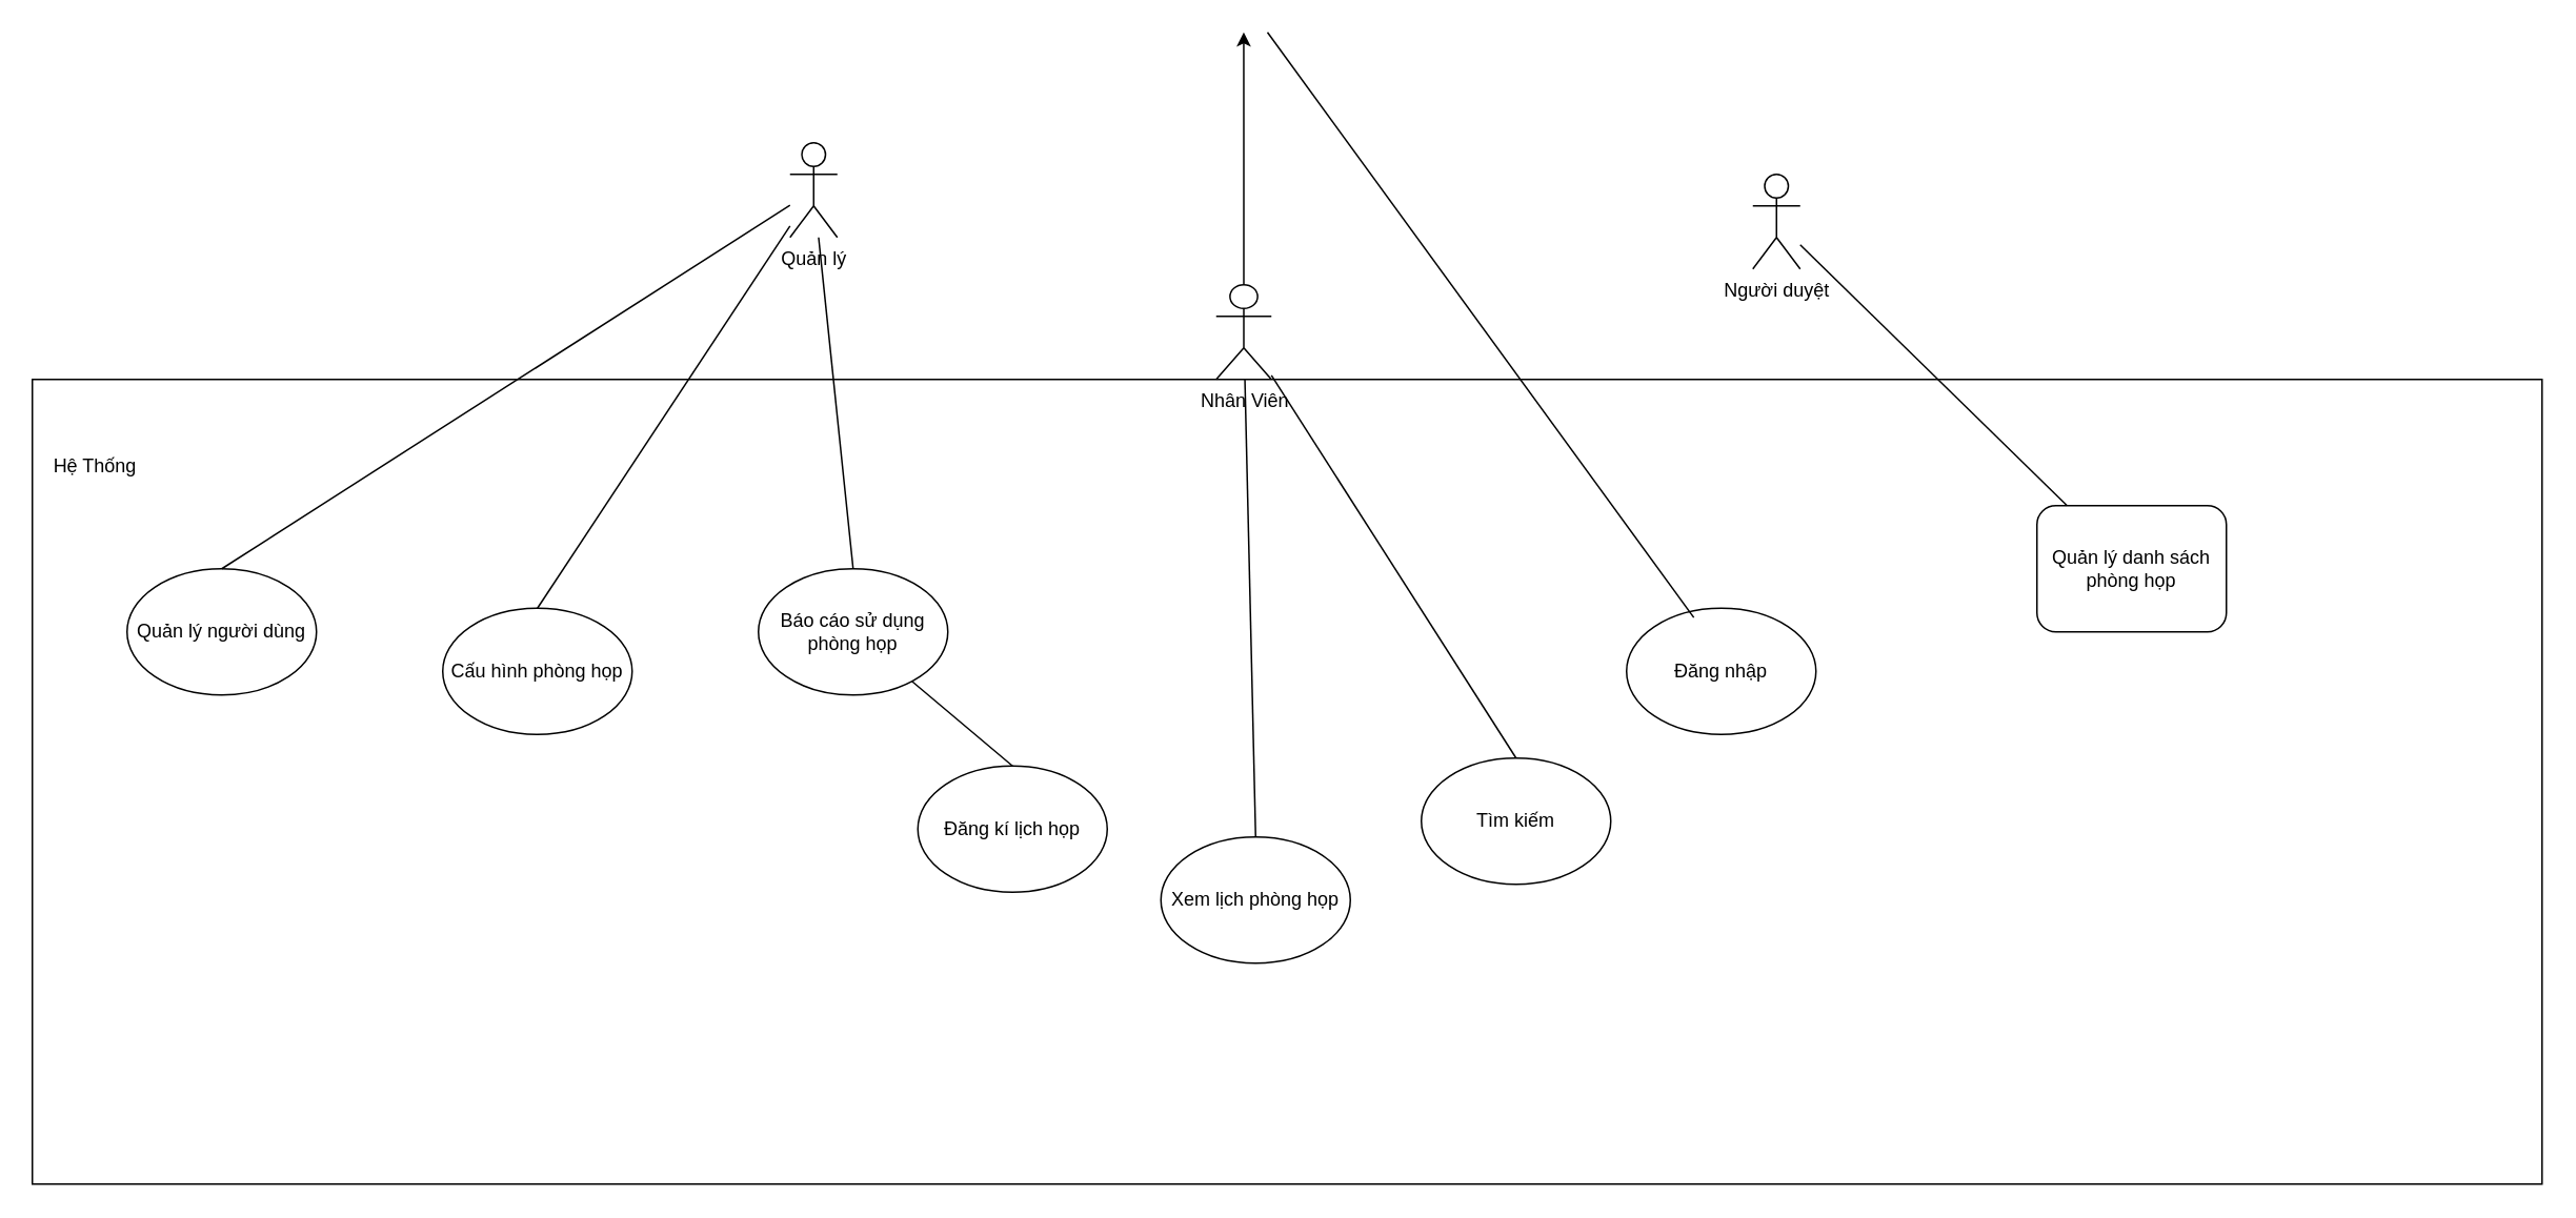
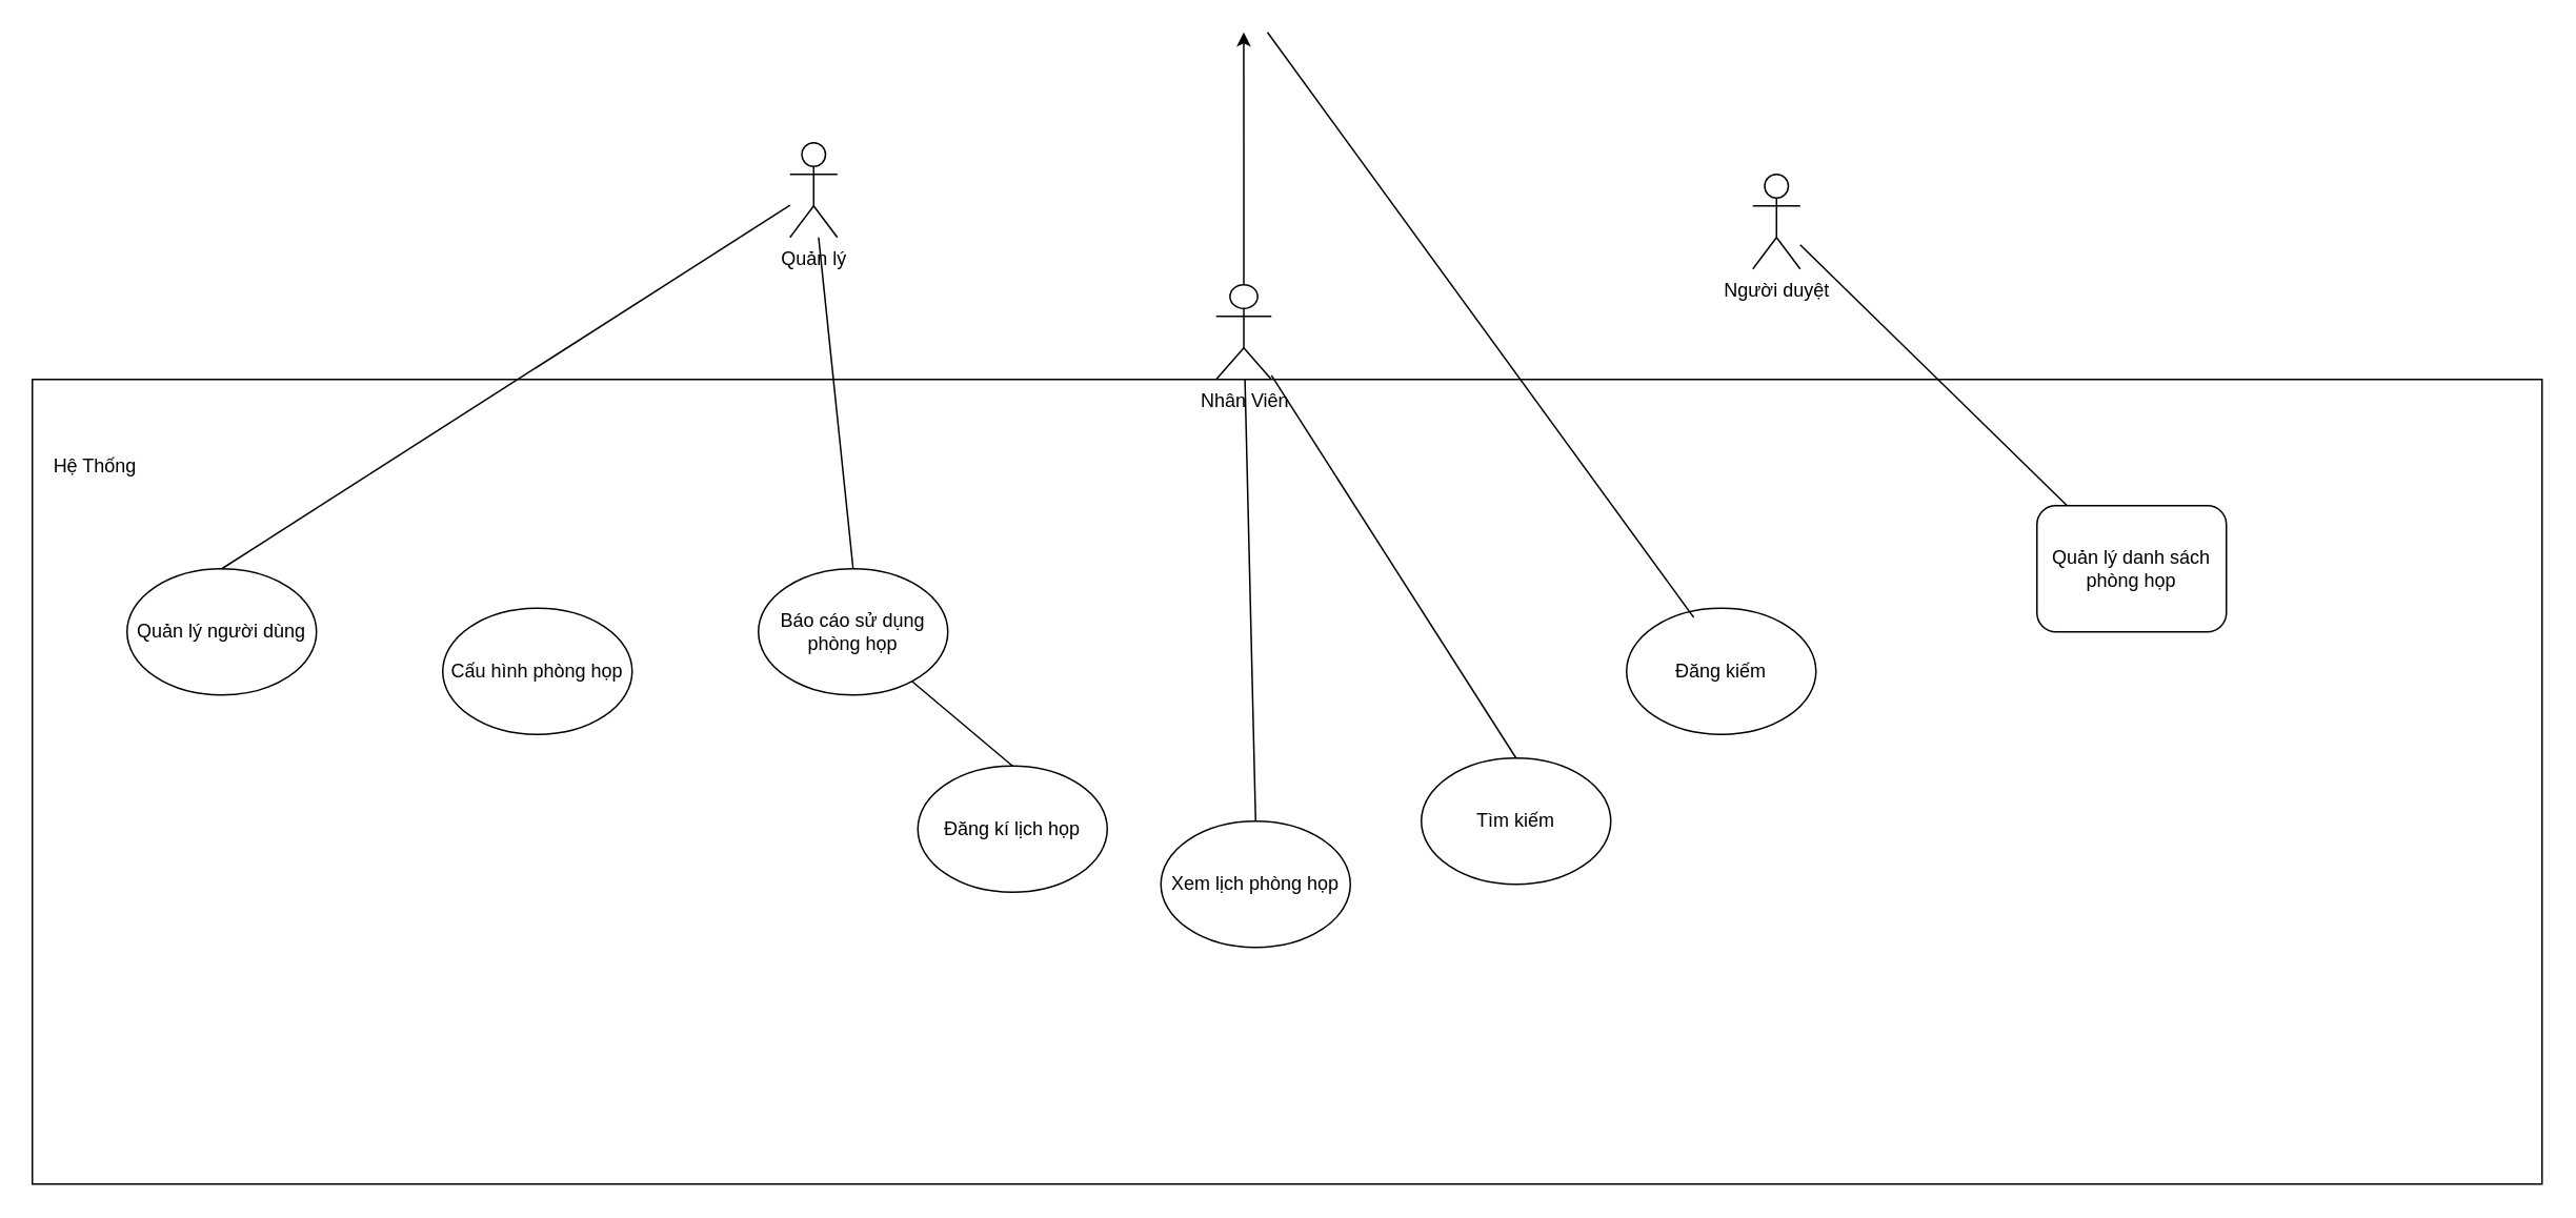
  <mxCell id="0" />
  <mxCell id="1" parent="0" />
  <mxCell id="2" value="" style="rounded=0;whiteSpace=wrap;html=1;" vertex="1" parent="1"><mxGeometry x="20" y="240" width="1590" height="510" as="geometry" /></mxCell>
  <mxCell id="3" value="Quản lý" style="shape=umlActor;verticalLabelPosition=bottom;verticalAlign=top;html=1;outlineConnect=0;" parent="1" vertex="1"><mxGeometry x="500" y="90" width="30" height="60" as="geometry" /></mxCell>
  <mxCell id="4" value="Người duyệt" style="shape=umlActor;verticalLabelPosition=bottom;verticalAlign=top;html=1;outlineConnect=0;" parent="1" vertex="1"><mxGeometry x="1110" y="110" width="30" height="60" as="geometry" /></mxCell>
  <mxCell id="5" style="edgeStyle=orthogonalEdgeStyle;rounded=0;orthogonalLoop=1;jettySize=auto;html=1;" parent="1" source="6" edge="1"><mxGeometry relative="1" as="geometry"><mxPoint x="787.462" y="20" as="targetPoint" /><Array as="points"><mxPoint x="788" y="100" /></Array></mxGeometry></mxCell>
  <mxCell id="6" value="Nhân Viên" style="shape=umlActor;verticalLabelPosition=bottom;verticalAlign=top;html=1;outlineConnect=0;" parent="1" vertex="1"><mxGeometry x="770" y="180" width="35" height="60" as="geometry" /></mxCell>
  <mxCell id="7" value="Quản lý danh sách phòng họp" style="whiteSpace=wrap;html=1;rounded=1;" parent="1" vertex="1"><mxGeometry x="1290" y="320" width="120" height="80" as="geometry" /></mxCell>
  <mxCell id="8" value="Đăng kí lịch họp" style="ellipse;whiteSpace=wrap;html=1;" parent="1" vertex="1"><mxGeometry x="581" y="485" width="120" height="80" as="geometry" /></mxCell>
  <mxCell id="9" value="Cấu hình phòng họp" style="ellipse;whiteSpace=wrap;html=1;" parent="1" vertex="1"><mxGeometry x="280" y="385" width="120" height="80" as="geometry" /></mxCell>
  <mxCell id="10" value="Báo cáo sử dụng phòng họp" style="ellipse;whiteSpace=wrap;html=1;" parent="1" vertex="1"><mxGeometry x="480" y="360" width="120" height="80" as="geometry" /></mxCell>
- <mxCell id="11" value="Xem lịch phòng họp" style="ellipse;whiteSpace=wrap;html=1;" parent="1" vertex="1"><mxGeometry x="735" y="530" width="120" height="80" as="geometry" /></mxCell>
+ <mxCell id="11" value="Xem lịch phòng họp" style="ellipse;whiteSpace=wrap;html=1;" parent="1" vertex="1"><mxGeometry x="735" y="520" width="120" height="80" as="geometry" /></mxCell>
  <mxCell id="12" value="Tìm kiếm" style="ellipse;whiteSpace=wrap;html=1;" parent="1" vertex="1"><mxGeometry x="900" y="480" width="120" height="80" as="geometry" /></mxCell>
- <mxCell id="13" value="Đăng nhập" style="ellipse;whiteSpace=wrap;html=1;" parent="1" vertex="1"><mxGeometry x="1030" y="385" width="120" height="80" as="geometry" /></mxCell>
+ <mxCell id="13" value="Đăng kiếm" style="ellipse;whiteSpace=wrap;html=1;" parent="1" vertex="1"><mxGeometry x="1030" y="385" width="120" height="80" as="geometry" /></mxCell>
  <mxCell id="14" value="Quản lý người dùng" style="ellipse;whiteSpace=wrap;html=1;" parent="1" vertex="1"><mxGeometry x="80" y="360" width="120" height="80" as="geometry" /></mxCell>
  <mxCell id="15" value="" style="endArrow=none;html=1;rounded=0;exitX=0.5;exitY=0;exitDx=0;exitDy=0;" edge="1" parent="1" source="14" target="3"><mxGeometry width="50" height="50" relative="1" as="geometry"><mxPoint x="660" y="175" as="sourcePoint" /><mxPoint x="710" y="125" as="targetPoint" /></mxGeometry></mxCell>
- <mxCell id="16" value="" style="endArrow=none;html=1;rounded=0;exitX=0.5;exitY=0;exitDx=0;exitDy=0;" edge="1" parent="1" source="9" target="3"><mxGeometry width="50" height="50" relative="1" as="geometry"><mxPoint x="670" y="200" as="sourcePoint" /><mxPoint x="720" y="150" as="targetPoint" /></mxGeometry></mxCell>
  <mxCell id="17" value="" style="endArrow=none;html=1;rounded=0;entryX=0.5;entryY=0;entryDx=0;entryDy=0;" edge="1" parent="1" source="3" target="10"><mxGeometry width="50" height="50" relative="1" as="geometry"><mxPoint x="720" y="130" as="sourcePoint" /><mxPoint x="770" y="80" as="targetPoint" /></mxGeometry></mxCell>
  <mxCell id="18" value="" style="endArrow=none;html=1;rounded=0;exitX=0.5;exitY=0;exitDx=0;exitDy=0;" edge="1" parent="1" source="8" target="10"><mxGeometry width="50" height="50" relative="1" as="geometry"><mxPoint x="910" y="425" as="sourcePoint" /><mxPoint x="960" y="375" as="targetPoint" /></mxGeometry></mxCell>
  <mxCell id="19" value="" style="endArrow=none;html=1;rounded=0;exitX=0.5;exitY=0;exitDx=0;exitDy=0;" edge="1" parent="1" source="11" target="6"><mxGeometry width="50" height="50" relative="1" as="geometry"><mxPoint x="920" y="440" as="sourcePoint" /><mxPoint x="970" y="390" as="targetPoint" /></mxGeometry></mxCell>
  <mxCell id="20" value="" style="endArrow=none;html=1;rounded=0;exitX=0.5;exitY=0;exitDx=0;exitDy=0;" edge="1" parent="1" source="12" target="6"><mxGeometry width="50" height="50" relative="1" as="geometry"><mxPoint x="1080" y="490" as="sourcePoint" /><mxPoint x="1130" y="440" as="targetPoint" /></mxGeometry></mxCell>
  <mxCell id="21" value="" style="endArrow=none;html=1;rounded=0;" edge="1" parent="1" source="7" target="4"><mxGeometry width="50" height="50" relative="1" as="geometry"><mxPoint x="1160" y="210" as="sourcePoint" /><mxPoint x="1210" y="160" as="targetPoint" /></mxGeometry></mxCell>
  <mxCell id="22" value="" style="endArrow=none;html=1;rounded=0;exitX=1;exitY=1;exitDx=0;exitDy=0;exitPerimeter=0;entryX=0.355;entryY=0.074;entryDx=0;entryDy=0;entryPerimeter=0;" edge="1" parent="1" target="13"><mxGeometry width="50" height="50" relative="1" as="geometry"><mxPoint x="802.5" y="20" as="sourcePoint" /><mxPoint x="970" y="-40" as="targetPoint" /></mxGeometry></mxCell>
  <mxCell id="23" value="Hệ Thống" style="text;html=1;align=center;verticalAlign=middle;whiteSpace=wrap;rounded=0;" vertex="1" parent="1"><mxGeometry x="30" y="280" width="60" height="30" as="geometry" /></mxCell>
